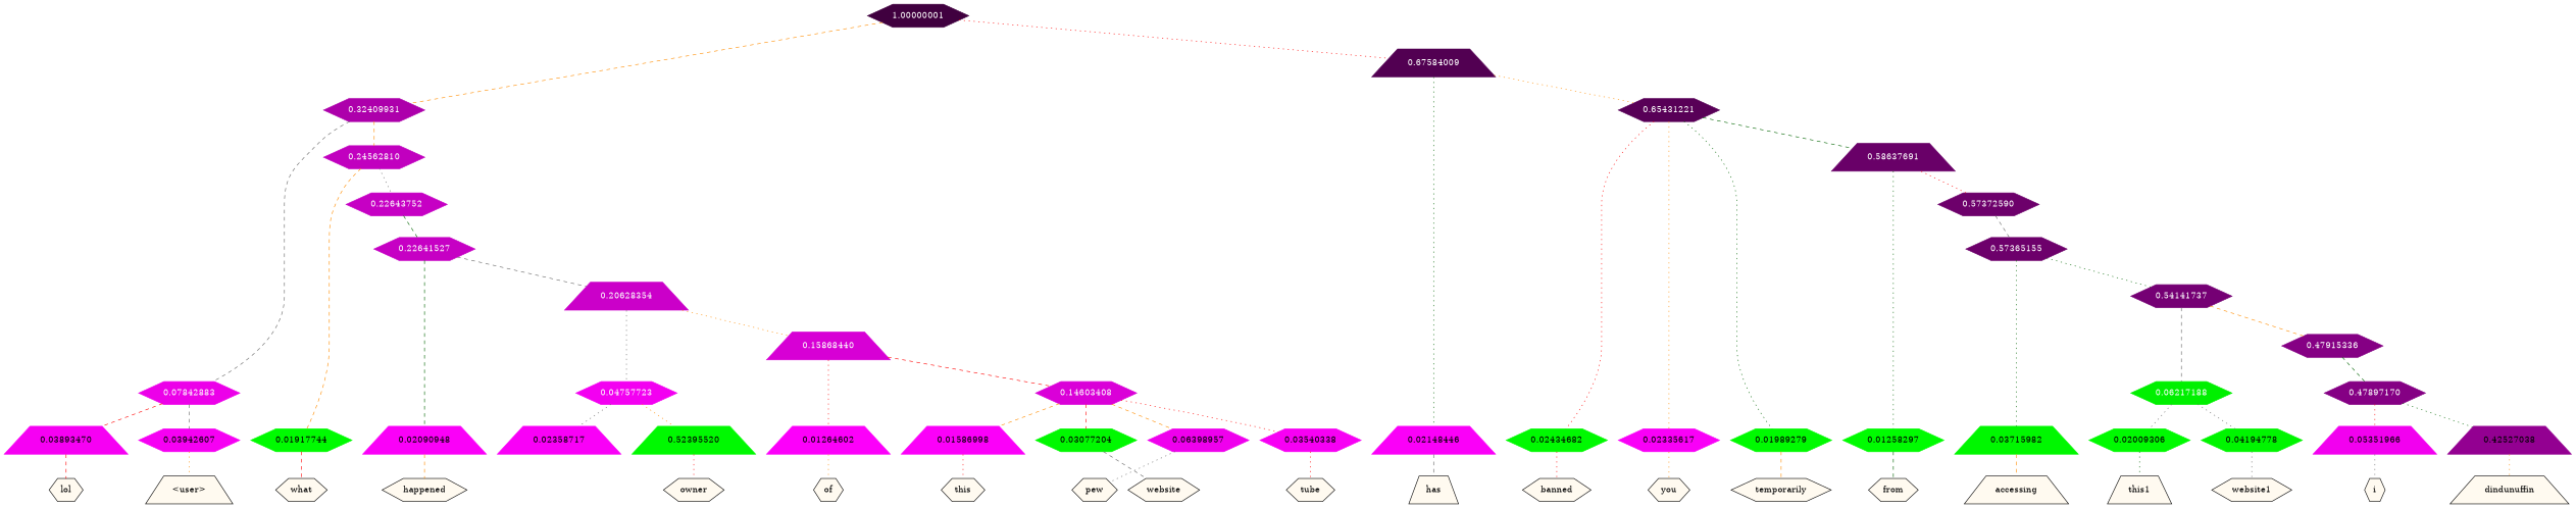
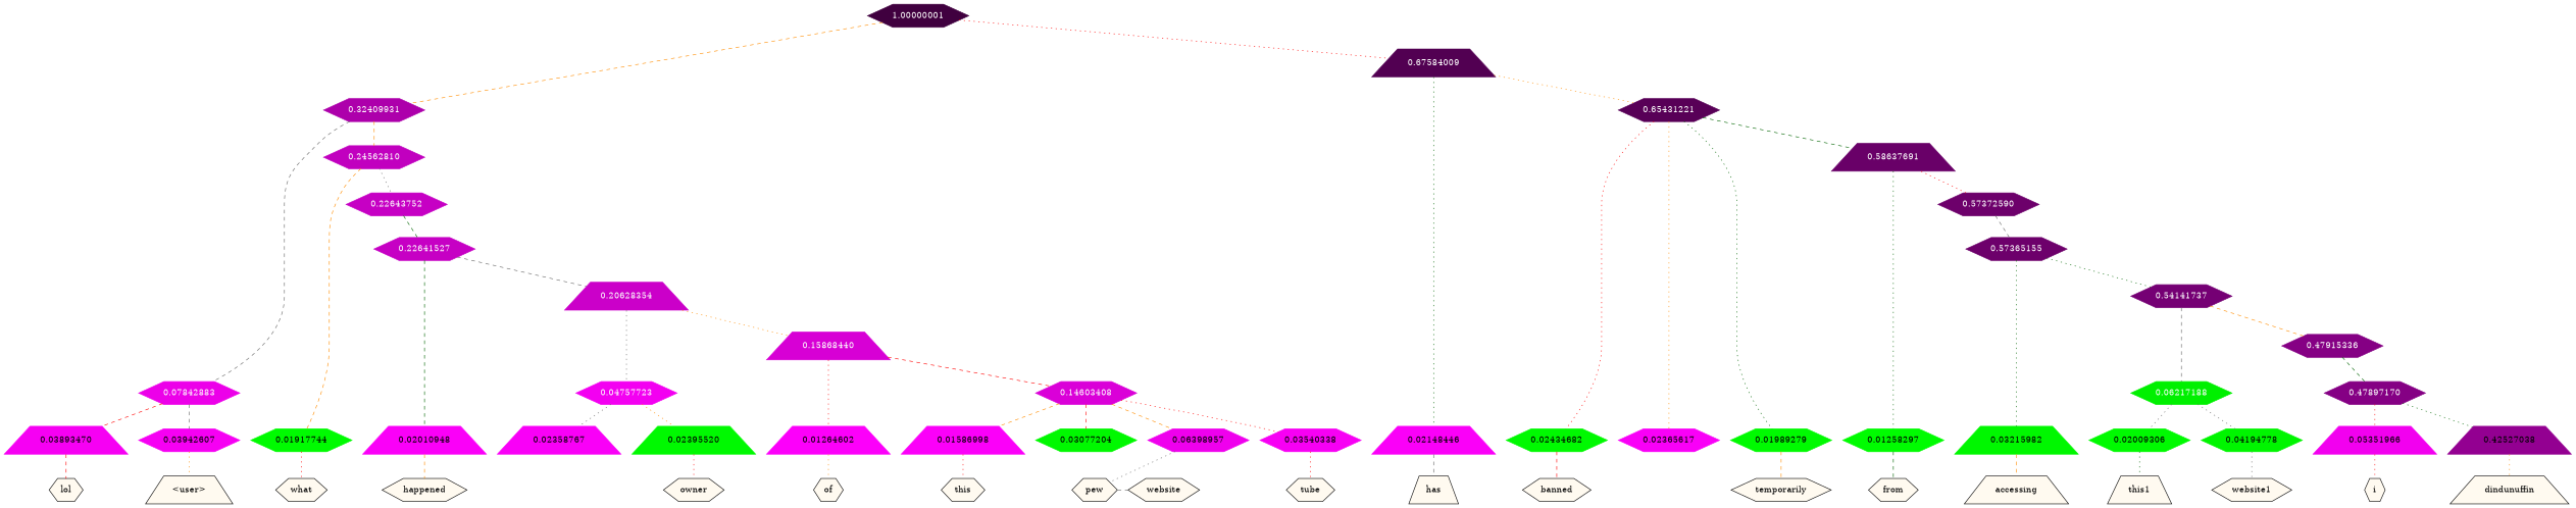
  graph {
    node [color=black format=png nodesep=0.001 ordering=out overlap_scaling=0.01 ranksep=0.001 shape=hexagon style=filled fontcolor=black]
    edge [color=darkorange style=dotted]
    n1 [fillcolor=floralwhite height=0.15 label=lol style="filled,solid" width=0.15 fontcolor=""]
    n2 [fillcolor=floralwhite height=0.15 label="\<user\>" shape=trapezium style="filled,solid" width=0.15 fontcolor=""]
    n3 [fillcolor=floralwhite height=0.15 label=what style="filled,solid" width=0.15 fontcolor=""]
    n4 [fillcolor=floralwhite height=0.15 label=happened style="filled,solid" width=0.15 fontcolor=""]
    n5 [fillcolor=floralwhite height=0.15 label=owner style="filled,solid" width=0.15 fontcolor=""]
    n6 [fillcolor=floralwhite height=0.15 label=of style="filled,solid" width=0.15 fontcolor=""]
    n7 [fillcolor=floralwhite height=0.15 label=this style="filled,solid" width=0.15 fontcolor=""]
    n8 [fillcolor=floralwhite height=0.15 label=website style="filled,solid" width=0.15 fontcolor=""]
    n9 [fillcolor=floralwhite height=0.15 label=pew style="filled,solid" width=0.15 fontcolor=""]
    n10 [fillcolor=floralwhite height=0.15 label=tube style="filled,solid" width=0.15 fontcolor=""]
    n11 [fillcolor=floralwhite height=0.15 label=has shape=trapezium style="filled,solid" width=0.15 fontcolor=""]
    n12 [fillcolor=floralwhite height=0.15 label=banned style="filled,solid" width=0.15 fontcolor=""]
-   n13 [fillcolor=floralwhite height=0.15 label=you style="filled,solid" width=0.15 fontcolor=""]
    n14 [fillcolor=floralwhite height=0.15 label=temporarily style="filled,solid" width=0.15 fontcolor=""]
    n15 [fillcolor=floralwhite height=0.15 label=from style="filled,solid" width=0.15 fontcolor=""]
    n16 [fillcolor=floralwhite height=0.15 label=accessing shape=trapezium style="filled,solid" width=0.15 fontcolor=""]
    n17 [fillcolor=floralwhite height=0.15 label=this1 shape=trapezium style="filled,solid" width=0.15 fontcolor=""]
    n18 [fillcolor=floralwhite height=0.15 label=website1 style="filled,solid" width=0.15 fontcolor=""]
    n19 [fillcolor=floralwhite height=0.15 label=i style="filled,solid" width=0.15 fontcolor=""]
    n20 [fillcolor=floralwhite height=0.15 label=dindunuffin shape=trapezium style="filled,solid" width=0.15 fontcolor=""]
    n21 [color="0.835 1.000 0.961" height=0.15 label=0.03893470 shape=trapezium width=0.15]
    n22 [color="0.835 1.000 0.961" height=0.15 label=0.03942607 width=0.15]
    n23 [color="0.334 1.000 0.981" height=0.15 label=0.01917744 width=0.15]
-   n24 [color="0.835 1.000 0.980" height=0.15 label=0.02090948 shape=trapezium width=0.15]
-   n25 [color="0.835 1.000 0.976" height=0.15 label=0.02358717 shape=trapezium width=0.15]
-   n26 [color="0.334 1.000 0.976" height=0.15 label=0.52395520 shape=trapezium width=0.15]
+   n24 [color="0.835 1.000 0.980" height=0.15 label=0.02010948 shape=trapezium width=0.15]
+   n25 [color="0.835 1.000 0.976" height=0.15 label=0.02358767 shape=trapezium width=0.15]
+   n26 [color="0.334 1.000 0.976" height=0.15 label=0.02395520 shape=trapezium width=0.15]
    n27 [color="0.835 1.000 0.987" height=0.15 label=0.01264602 shape=trapezium width=0.15]
    n28 [color="0.835 1.000 0.984" height=0.15 label=0.01586998 shape=trapezium width=0.15]
    n29 [color="0.334 1.000 0.969" height=0.15 label=0.03077204 width=0.15]
    n30 [color="0.835 1.000 0.936" height=0.15 label=0.06398957 width=0.15]
    n31 [color="0.835 1.000 0.965" height=0.15 label=0.03540338 width=0.15]
    n32 [color="0.835 1.000 0.979" height=0.15 label=0.02148446 shape=trapezium width=0.15]
    n33 [color="0.334 1.000 0.976" height=0.15 label=0.02434682 width=0.15]
-   n34 [color="0.835 1.000 0.976" height=0.15 label=0.02335617 width=0.15]
+   n34 [color="0.835 1.000 0.976" height=0.15 label=0.02365617 width=0.15]
    n35 [color="0.334 1.000 0.980" height=0.15 label=0.01989279 width=0.15]
    n36 [color="0.334 1.000 0.987" height=0.15 label=0.01258297 width=0.15]
-   n37 [color="0.334 1.000 0.968" height=0.15 label=0.03715982 shape=trapezium width=0.15]
+   n37 [color="0.334 1.000 0.968" height=0.15 label=0.03215982 shape=trapezium width=0.15]
    n38 [color="0.334 1.000 0.980" height=0.15 label=0.02009306 width=0.15]
    n39 [color="0.334 1.000 0.958" height=0.15 label=0.04194778 width=0.15]
    n40 [color="0.835 1.000 0.946" height=0.15 label=0.05351966 shape=trapezium width=0.15]
    n41 [color="0.835 1.000 0.575" height=0.15 label=0.42527038 shape=trapezium width=0.15]
    n42 [color="0.835 1.000 0.250" fontcolor=grey99 height=0.15 label=1.00000001 width=0.15]
    n43 [color="0.835 1.000 0.676" fontcolor=grey99 height=0.15 label=0.32409931 width=0.15]
    n44 [color="0.835 1.000 0.324" fontcolor=grey99 height=0.15 label=0.67584009 shape=trapezium width=0.15]
    n45 [color="0.835 1.000 0.922" fontcolor=grey99 height=0.15 label=0.07842883 width=0.15]
    n46 [color="0.835 1.000 0.754" fontcolor=grey99 height=0.15 label=0.24562810 width=0.15]
    n47 [color="0.835 1.000 0.346" fontcolor=grey99 height=0.15 label=0.65431221 width=0.15]
    n48 [color="0.835 1.000 0.774" fontcolor=grey99 height=0.15 label=0.22643752 width=0.15]
    n49 [color="0.835 1.000 0.414" fontcolor=grey99 height=0.15 label=0.58637691 shape=trapezium width=0.15]
    n50 [color="0.835 1.000 0.774" fontcolor=grey99 height=0.15 label=0.22641527 width=0.15]
    n51 [color="0.835 1.000 0.426" fontcolor=grey99 height=0.15 label=0.57372590 width=0.15]
    n52 [color="0.835 1.000 0.794" fontcolor=grey99 height=0.15 label=0.20628354 shape=trapezium width=0.15]
    n53 [color="0.835 1.000 0.426" fontcolor=grey99 height=0.15 label=0.57365155 width=0.15]
    n54 [color="0.835 1.000 0.952" fontcolor=grey99 height=0.15 label=0.04757723 width=0.15]
    n55 [color="0.835 1.000 0.841" fontcolor=grey99 height=0.15 label=0.15868440 shape=trapezium width=0.15]
    n56 [color="0.835 1.000 0.459" fontcolor=grey99 height=0.15 label=0.54141737 width=0.15]
    n57 [color="0.835 1.000 0.854" fontcolor=grey99 height=0.15 label=0.14603408 width=0.15]
    n58 [color="0.334 1.000 0.938" fontcolor=grey99 height=0.15 label=0.06217188 width=0.15]
    n59 [color="0.835 1.000 0.521" fontcolor=grey99 height=0.15 label=0.47915336 width=0.15]
    n60 [color="0.835 1.000 0.521" fontcolor=grey99 height=0.15 label=0.47897170 width=0.15]
    subgraph sub_1 {
      rank=same
      n1
      n2
      n3
      n4
      n5
      n6
      n7
      n8
      n9
      n10
      n11
      n12
-     n13
      n14
      n15
      n16
      n17
      n18
      n19
      n20
    }
    subgraph sub_2 {
      rank=same
      n21
      n22
      n23
      n24
      n25
      n26
      n27
      n28
      n29
      n30
      n31
      n32
      n33
      n34
      n35
      n36
      n37
      n38
      n39
      n40
      n41
    }
    n21 -- n1 [color=red style=dashed]
    n22 -- n2
-   n23 -- n3 [color=red style=dashed]
+   n23 -- n3 [color=red]
    n24 -- n4 [style=dashed]
    n26 -- n5 [color=red]
    n27 -- n6
    n28 -- n7 [color=red]
-   n29 -- n8 [color=gray40 style=dashed]
+   n9 -- n8 [color=gray40 style=dashed]
    n30 -- n9 [color=gray40]
    n31 -- n10 [color=red]
    n32 -- n11 [color=gray40 style=dashed]
-   n33 -- n12 [color=red]
-   n34 -- n13
+   n33 -- n12 [color=red style=dashed]
    n35 -- n14 [style=dashed]
    n36 -- n15 [color=darkgreen style=dashed]
    n37 -- n16 [style=dashed]
    n38 -- n17 [color=darkgreen]
    n39 -- n18 [color=gray40]
-   n40 -- n19 [color=gray40]
+   n40 -- n19 [color=red]
    n41 -- n20
    n42 -- n43 [style=dashed]
    n42 -- n44 [color=red]
    n43 -- n45 [color=gray40 style=dashed]
    n43 -- n46 [style=dashed]
    n44 -- n32 [color=darkgreen]
    n44 -- n47
    n45 -- n21 [color=red style=dashed]
    n45 -- n22 [color=gray40 style=dashed]
    n46 -- n23 [style=dashed]
    n46 -- n48 [color=gray40]
    n47 -- n33 [color=red]
    n47 -- n34
    n47 -- n35 [color=darkgreen]
    n47 -- n49 [color=darkgreen style=dashed]
    n48 -- n50 [color=darkgreen style=dashed]
    n49 -- n36 [color=darkgreen]
    n49 -- n51 [color=red]
    n50 -- n24 [color=darkgreen style=dashed]
    n50 -- n52 [color=gray40 style=dashed]
    n51 -- n53 [color=gray40 style=dashed]
    n52 -- n54 [color=gray40]
    n52 -- n55
    n53 -- n37 [color=darkgreen]
    n53 -- n56 [color=darkgreen]
    n54 -- n25 [color=gray40]
    n54 -- n26
    n55 -- n27 [color=red]
    n55 -- n57 [color=red style=dashed]
    n56 -- n58 [color=gray40 style=dashed]
    n56 -- n59 [style=dashed]
    n57 -- n28 [style=dashed]
    n57 -- n29 [color=red style=dashed]
    n57 -- n30 [style=dashed]
    n57 -- n31 [color=red]
    n58 -- n38 [color=gray40]
    n58 -- n39 [color=gray40]
    n59 -- n60 [color=darkgreen style=dashed]
    n60 -- n40 [color=red]
    n60 -- n41 [color=darkgreen]
  }
